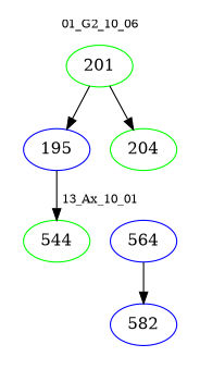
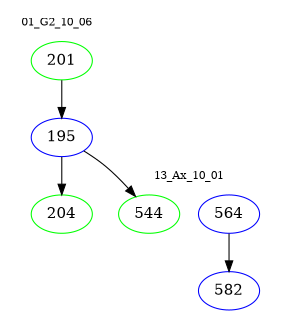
  digraph {
    node [color=blue]
    edge [color=black]
    n1 [label=564]
    n2 [color=green label=544]
    n3 [label=582]
    n4 [color=green label=201]
    n5 [label=195]
    n6 [color=green label=204]
    subgraph cluster_1 {
      color=white
      fontsize=10
      label="13_Ax_10_01"
      n1
      n2
      n3
    }
    subgraph cluster_2 {
      color=white
      fontsize=10
      label="01_G2_10_06"
      n4
      n5
      n6
    }
    n1 -> n3
    n4 -> n5
-   n4 -> n6
+   n5 -> n6
    n5 -> n2
  }
